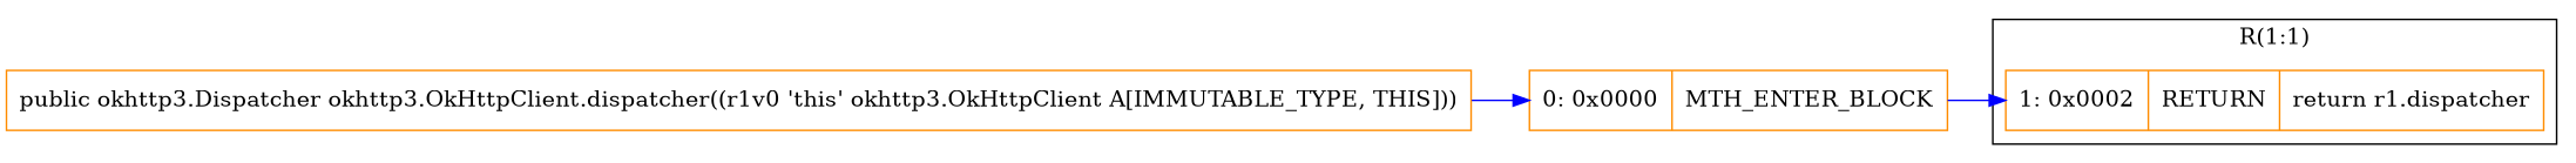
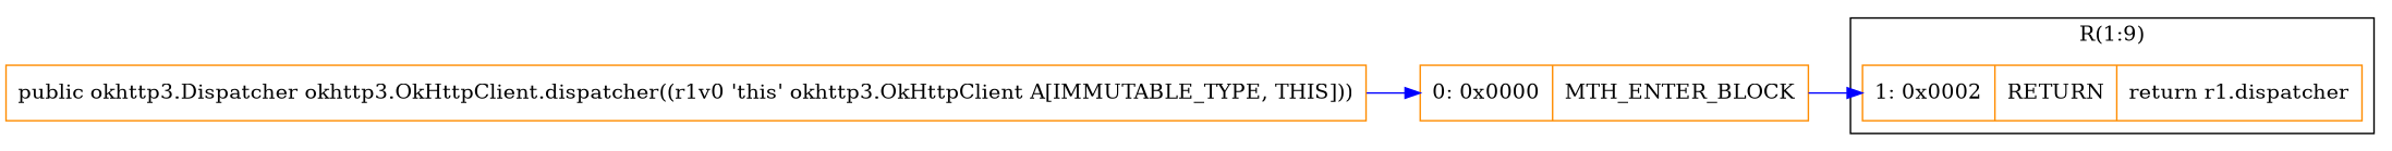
  digraph {
    rankdir=LR
    node [color=darkorange shape=record]
    edge [color=blue]
    n1 [label="{1\:\ 0x0002|RETURN\l|return r1.dispatcher\l}"]
    n2 [label="{0\:\ 0x0000|MTH_ENTER_BLOCK\l}"]
    n3 [label="{public okhttp3.Dispatcher okhttp3.OkHttpClient.dispatcher((r1v0 'this' okhttp3.OkHttpClient A[IMMUTABLE_TYPE, THIS])) }"]
    subgraph cluster_1 {
-     label="R(1:1)"
+     label="R(1:9)"
      n1
    }
    n2 -> n1
    n3 -> n2
  }
